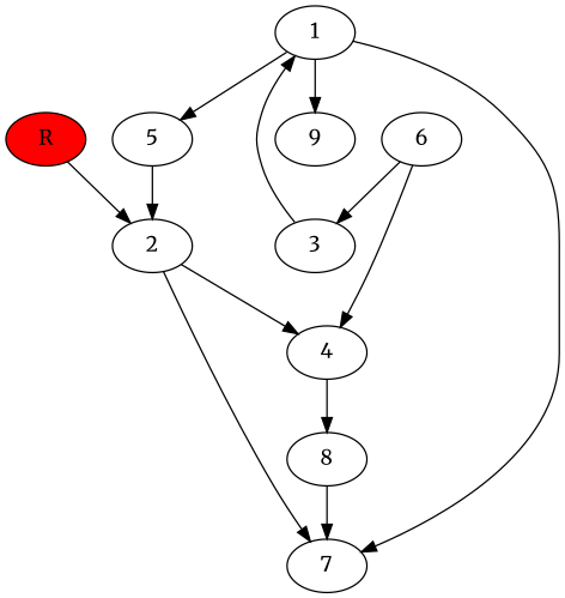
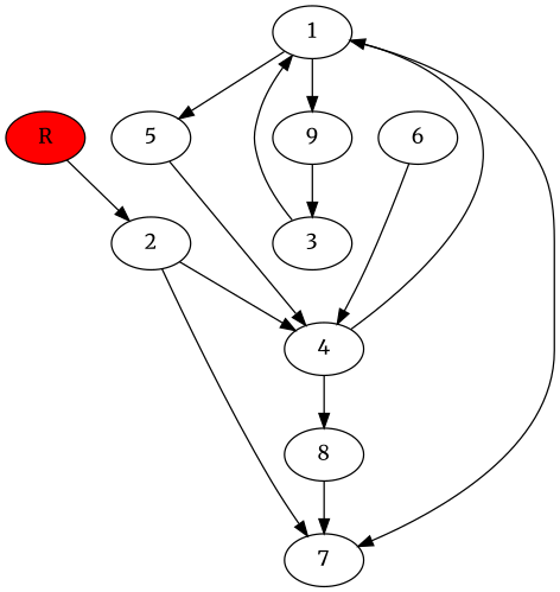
  digraph {
    fontname=Merriweather
    node [fontname=Merriweather]
    edge [fontname=Merriweather]
    1
    5
    7
    9
    2
    4
    8
    3
    6
    R [fillcolor="#ff0000" style=filled]
    1 -> 5
    1 -> 7
    1 -> 9
-   5 -> 2
+   5 -> 4
    2 -> 7
    2 -> 4
+   4 -> 1
    4 -> 8
    8 -> 7
    3 -> 1
    6 -> 4
-   6 -> 3
+   9 -> 3
    R -> 2
  }
